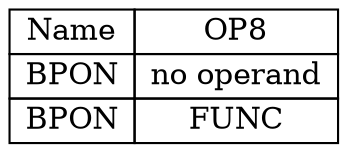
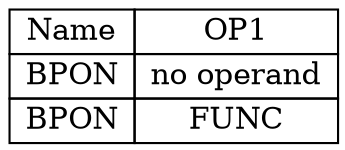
  digraph {
    nodesep=0.5
    ranksep=2
-   n1 [label=< <table border="0" cellborder="1" cellspacing="0"> <tr><td> Name </td> <td> OP8 </td> </tr> <tr><td> BPON </td><td> no operand </td> </tr> <tr><td> BPON </td><td> FUNC </td> </tr> </table>> shape=plain]
+   n1 [label=< <table border="0" cellborder="1" cellspacing="0"> <tr><td> Name </td> <td> OP1 </td> </tr> <tr><td> BPON </td><td> no operand </td> </tr> <tr><td> BPON </td><td> FUNC </td> </tr> </table>> shape=plain]
  }
